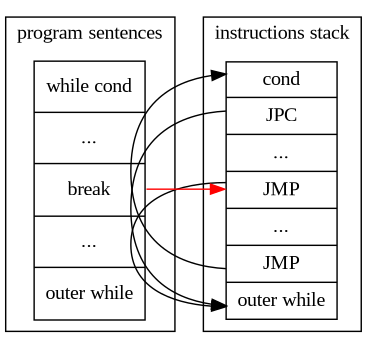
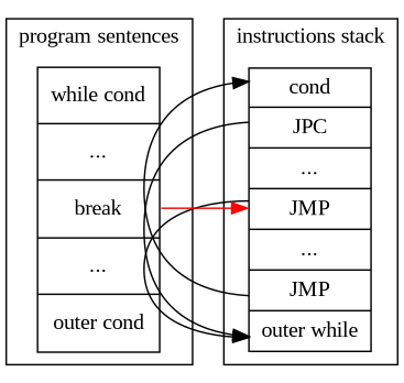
  digraph {
    rankdir=LR
    fontname="Liberation Serif"
    node [shape=record fontname="Liberation Serif"]
    edge [headport=f6 fontname="Liberation Serif"]
    n1 [height=2.5 label="<f0>cond |<f1> JPC|<f2>... |<f3> JMP|<f4>...|<f5> JMP|<f6> outer while" width=.1]
-   n2 [height=2.5 label="<f0>while cond |<f1>...|<f2>break |<f3> ...|<f4>outer while" width=.1]
+   n2 [height=2.5 label="<f0>while cond |<f1>...|<f2>break |<f3> ...|<f4>outer cond" width=.1]
    subgraph cluster_1 {
      label="instructions stack"
      n1
    }
    subgraph cluster_2 {
      label="program sentences"
      n2
    }
    n1 -> n1 [tailport=f1]
    n1 -> n1 [tailport=f3]
    n1 -> n1 [headport=f0 tailport=f5]
    n2 -> n1 [color=red headport=f3 tailport=f2]
  }
